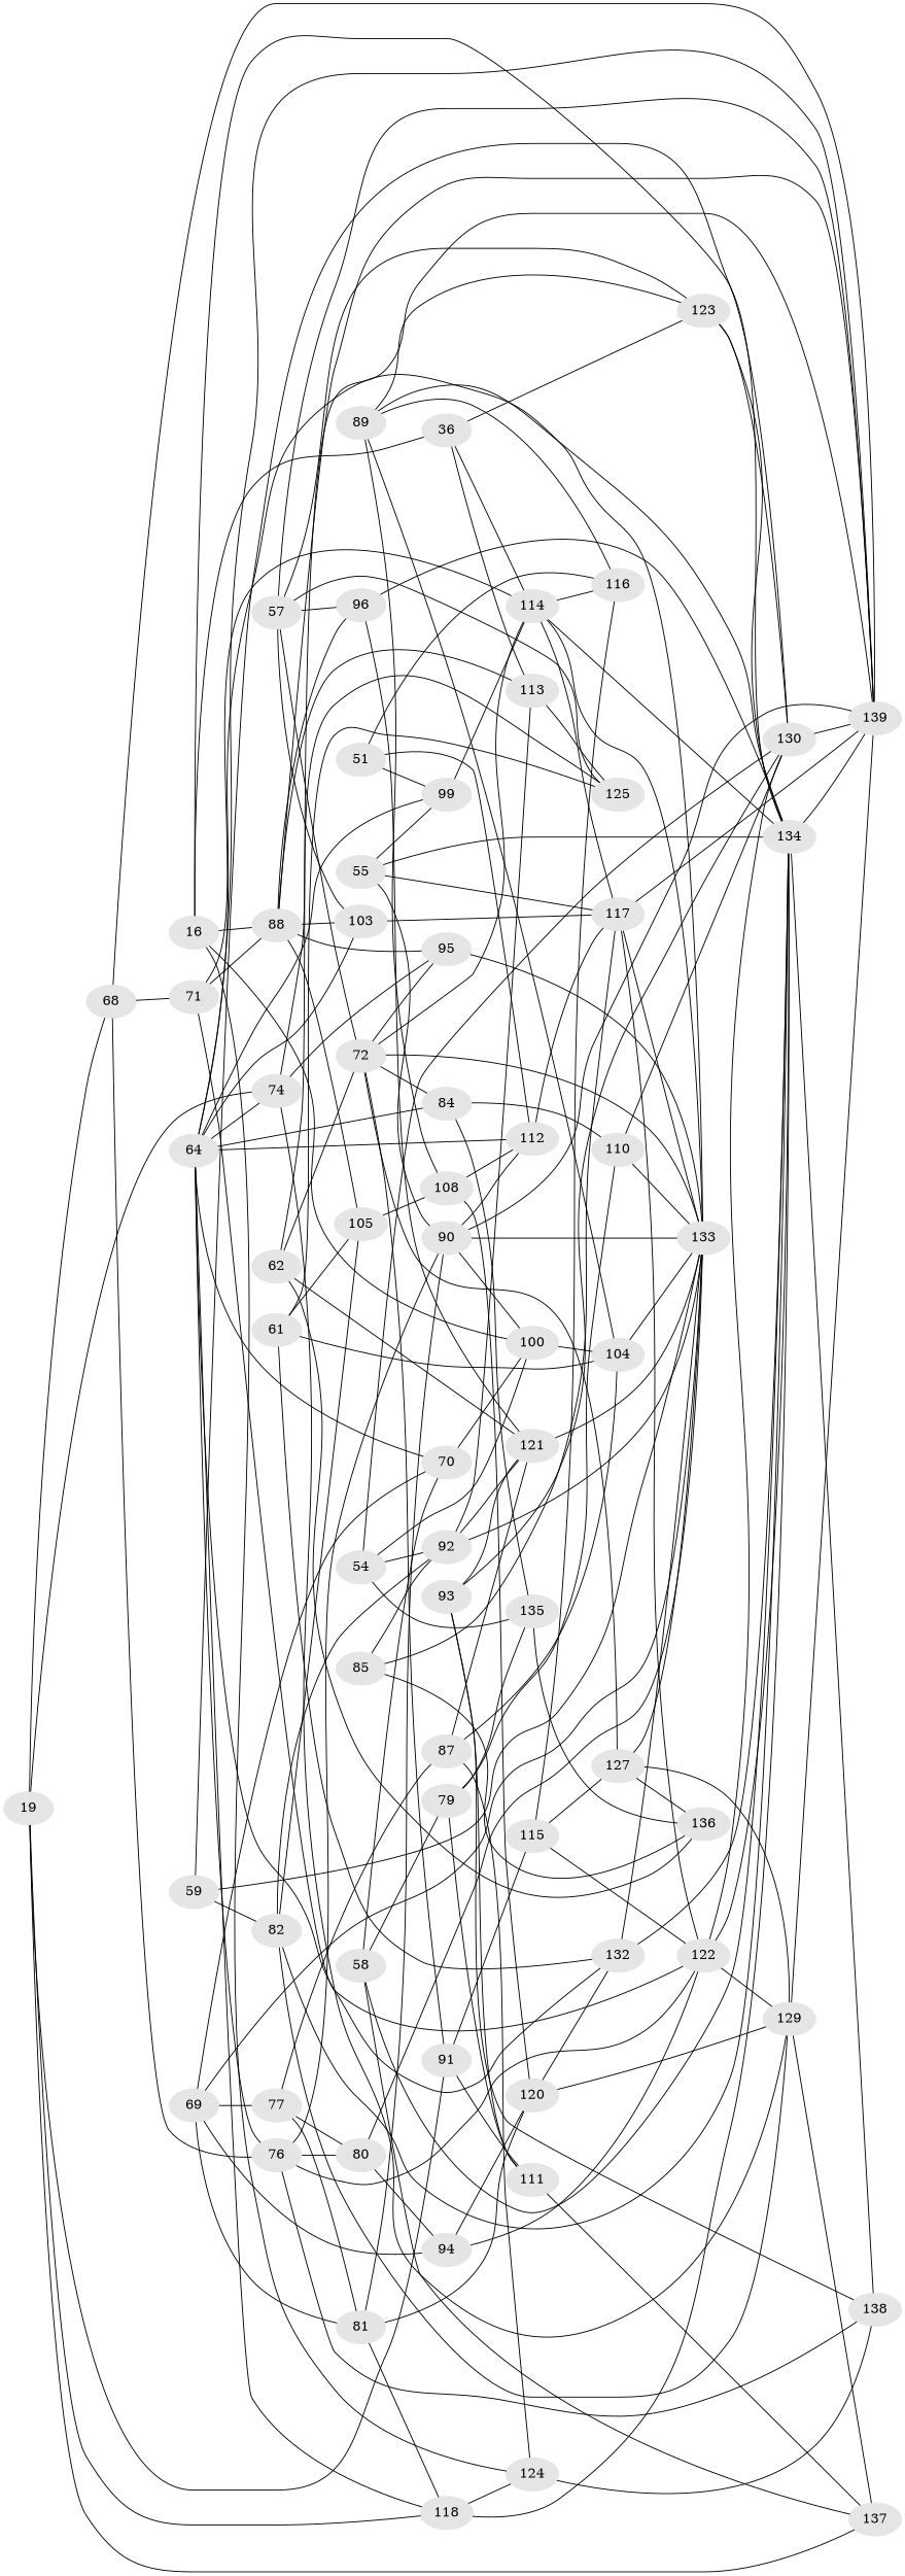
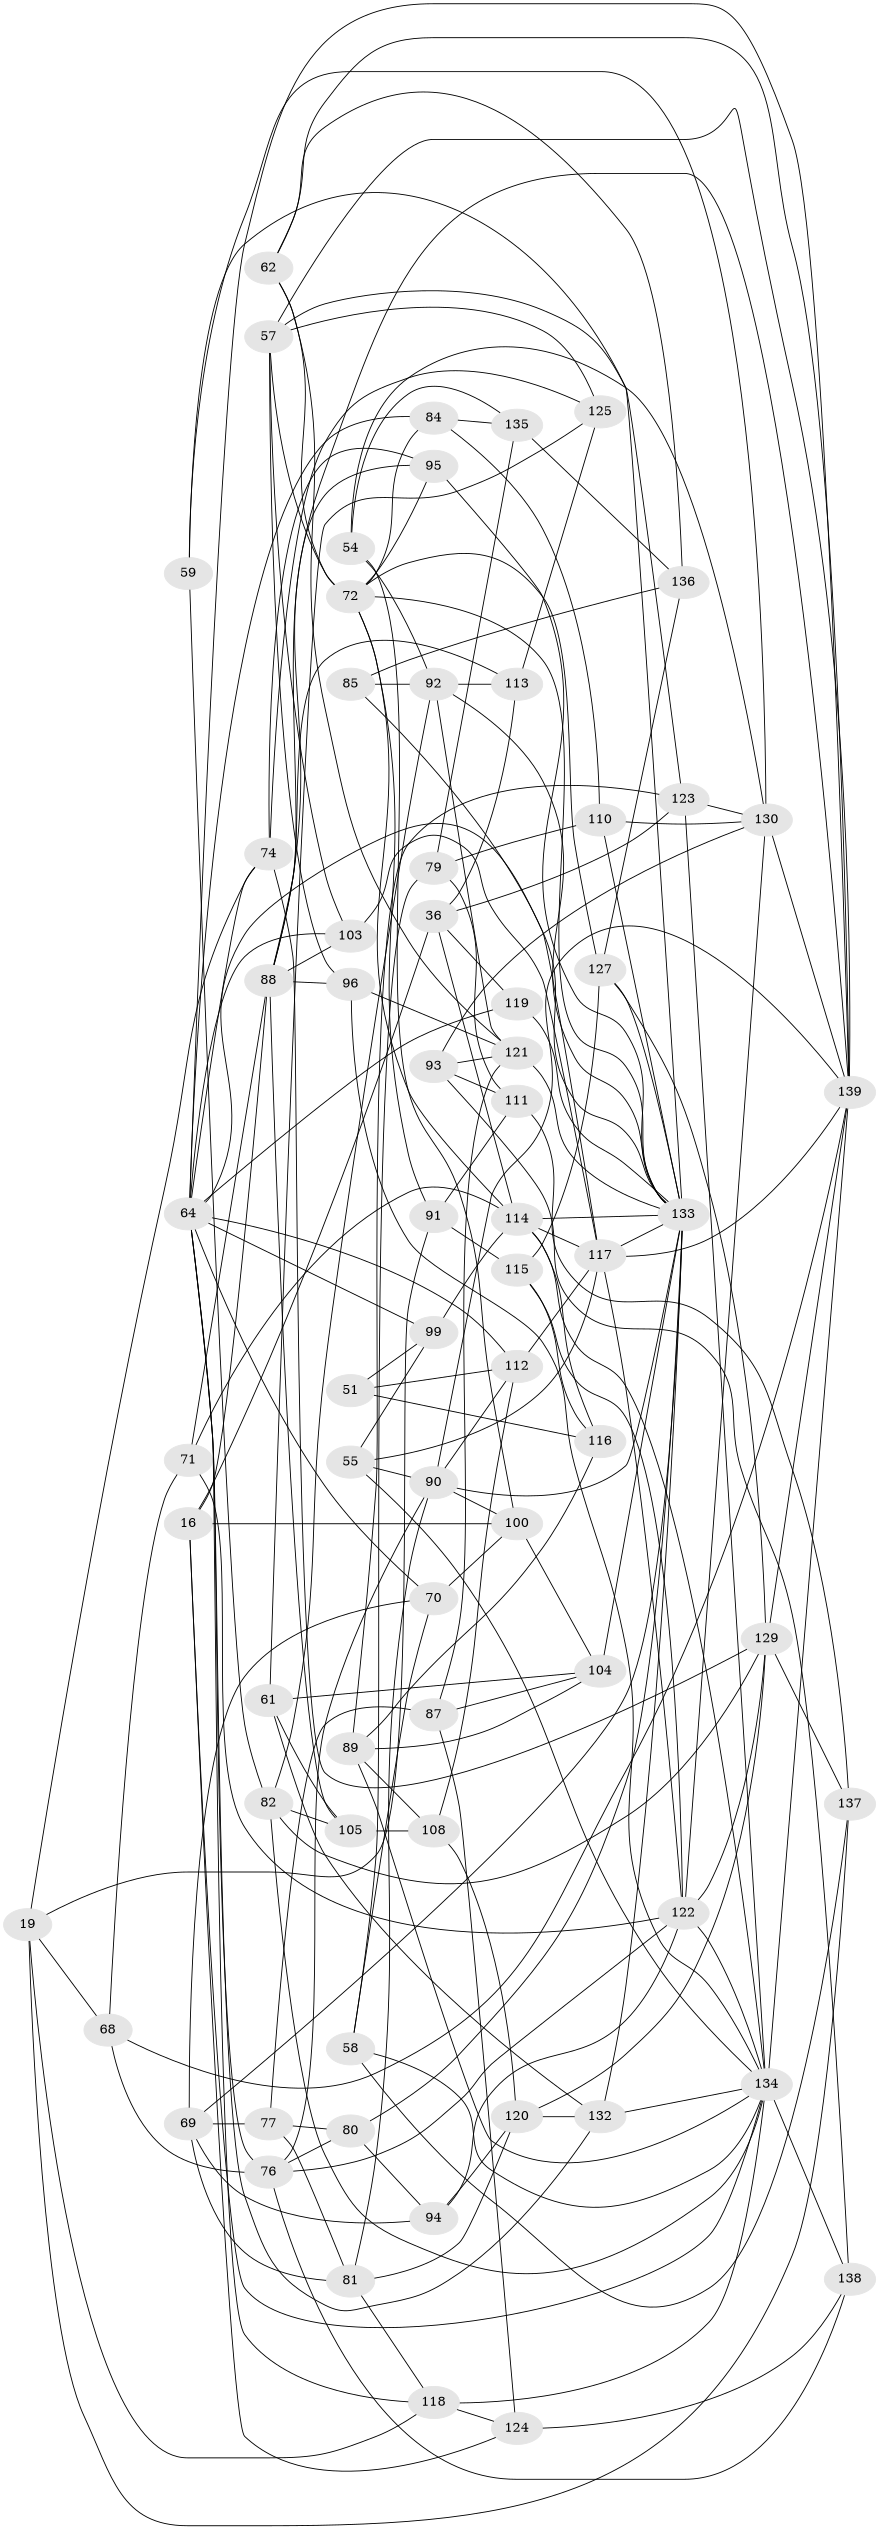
  graph {
    rankdir=LR
    node [color=gray90 style=filled]
    16 [super="+3"]
    36 [super="+15"]
    88 [super="+5+7"]
    100 [super="+44"]
    124
    134 [super="+128+24+65"]
    113
    114 [super="+73+98"]
+   119
    123 [super="+43"]
    96
    103
    139 [super="+97+42"]
    105
    95
    104 [super="+48"]
    138
    19 [super="+8"]
    68
    74 [super="+27"]
    91
    118 [super="+67"]
    137
    76 [super="+53"]
    71
    125
    129 [super="+20+101"]
    111
    115
    116
    117 [super="+107"]
    133 [super="+66+131+102"]
    130 [super="+23+39"]
    51
    99
    112 [super="+47"]
    92 [super="+13+63"]
    121 [super="+60"]
    54
    135
    136
    90 [super="+56"]
    55
    122 [super="+18+109+78"]
    57 [super="+4+17"]
    72 [super="+9+14+34"]
    84
    127 [super="+106"]
    58
    70
    79
    110
    82 [super="+40"]
    59
    61
    132
    108
    62
    64 [super="+32+38+41"]
    80
    81 [super="+49"]
    77
    87 [super="+83"]
    69
    94
    120 [super="+50"]
    85
    89 [super="+86"]
    93
    16 -- 36
    16 -- 88
    16 -- 100 [weight=2]
    16 -- 124
    16 -- 134
    36 -- 113
    36 -- 114
+   36 -- 119 [weight=2]
    36 -- 123
    88 -- 113
    88 -- 96
    88 -- 103
    88 -- 139
    88 -- 105
    88 -- 95
    100 -- 104
    124 -- 138
    134 -- 139 [weight=3]
    134 -- 138
    113 -- 125
    114 -- 134 [weight=2]
    114 -- 116
    114 -- 117
    114 -- 133
+   119 -- 133
    123 -- 134
    123 -- 130 [weight=2]
    96 -- 134
    96 -- 121
    103 -- 117
    105 -- 108
    95 -- 133
    104 -- 133
    19 -- 68
    19 -- 74 [weight=2]
    19 -- 91
    19 -- 118
    19 -- 137
    68 -- 139
    68 -- 76
    68 -- 71
    74 -- 95
    74 -- 125
    74 -- 129
    91 -- 111
    91 -- 115
    118 -- 124
    118 -- 134 [weight=2]
    76 -- 138
    76 -- 90
    76 -- 122 [weight=2]
    76 -- 80
    71 -- 88
    71 -- 114
    71 -- 122
    129 -- 139 [weight=2]
    129 -- 137
    111 -- 137
    115 -- 116
    115 -- 122
    115 -- 127
    117 -- 139
    117 -- 133 [weight=2]
    117 -- 122 [weight=2]
    130 -- 139
    51 -- 116
    51 -- 99
    51 -- 112 [weight=2]
    99 -- 114
    112 -- 117
    92 -- 113
    92 -- 133
    92 -- 121 [weight=2]
    121 -- 133
    54 -- 100
    54 -- 130
    54 -- 92
    54 -- 135
    135 -- 136
    90 -- 100
    90 -- 139
    90 -- 133 [weight=4]
    90 -- 112
    55 -- 134
    55 -- 117
    55 -- 99
    55 -- 90
    122 -- 134
    122 -- 129
    122 -- 130
    57 -- 123
    57 -- 96
    57 -- 103
    57 -- 139 [weight=2]
    57 -- 125
    57 -- 72 [weight=2]
    72 -- 114 [weight=2]
    72 -- 95
    72 -- 91
    72 -- 133
    72 -- 84
    72 -- 127
    84 -- 135
    84 -- 110
    127 -- 129
    127 -- 133 [weight=2]
    127 -- 136
    58 -- 134
    58 -- 137
    58 -- 70
    58 -- 79
    70 -- 100
    79 -- 111
    79 -- 135
    79 -- 110
    110 -- 133
    110 -- 130
    82 -- 134
    82 -- 105
    82 -- 129
    82 -- 92
    59 -- 133
    59 -- 130
    59 -- 82 [weight=2]
    61 -- 105
    61 -- 104
    61 -- 125
    61 -- 132
    132 -- 134
    132 -- 133
    108 -- 112
    108 -- 120
    62 -- 139
    62 -- 121
    62 -- 136
    62 -- 72
+   64 -- 119
    64 -- 103
    64 -- 139
    64 -- 74
    64 -- 118
    64 -- 76 [weight=2]
    64 -- 133
    64 -- 99
    64 -- 112
    64 -- 84
    64 -- 70
    64 -- 132
    80 -- 133
    80 -- 94
    81 -- 118
    81 -- 90
    81 -- 120 [weight=2]
    77 -- 80
    77 -- 81
    77 -- 87
    87 -- 124
    87 -- 104 [weight=2]
    87 -- 121 [weight=2]
    69 -- 133
    69 -- 70
    69 -- 81
    69 -- 77
    69 -- 94
    94 -- 122
    94 -- 120
    120 -- 129
    120 -- 132
    85 -- 117
    85 -- 92 [weight=2]
    85 -- 136
    89 -- 134 [weight=2]
    89 -- 123
    89 -- 104
    89 -- 116
    89 -- 108
    93 -- 138
    93 -- 111
    93 -- 130
    93 -- 121
  }
